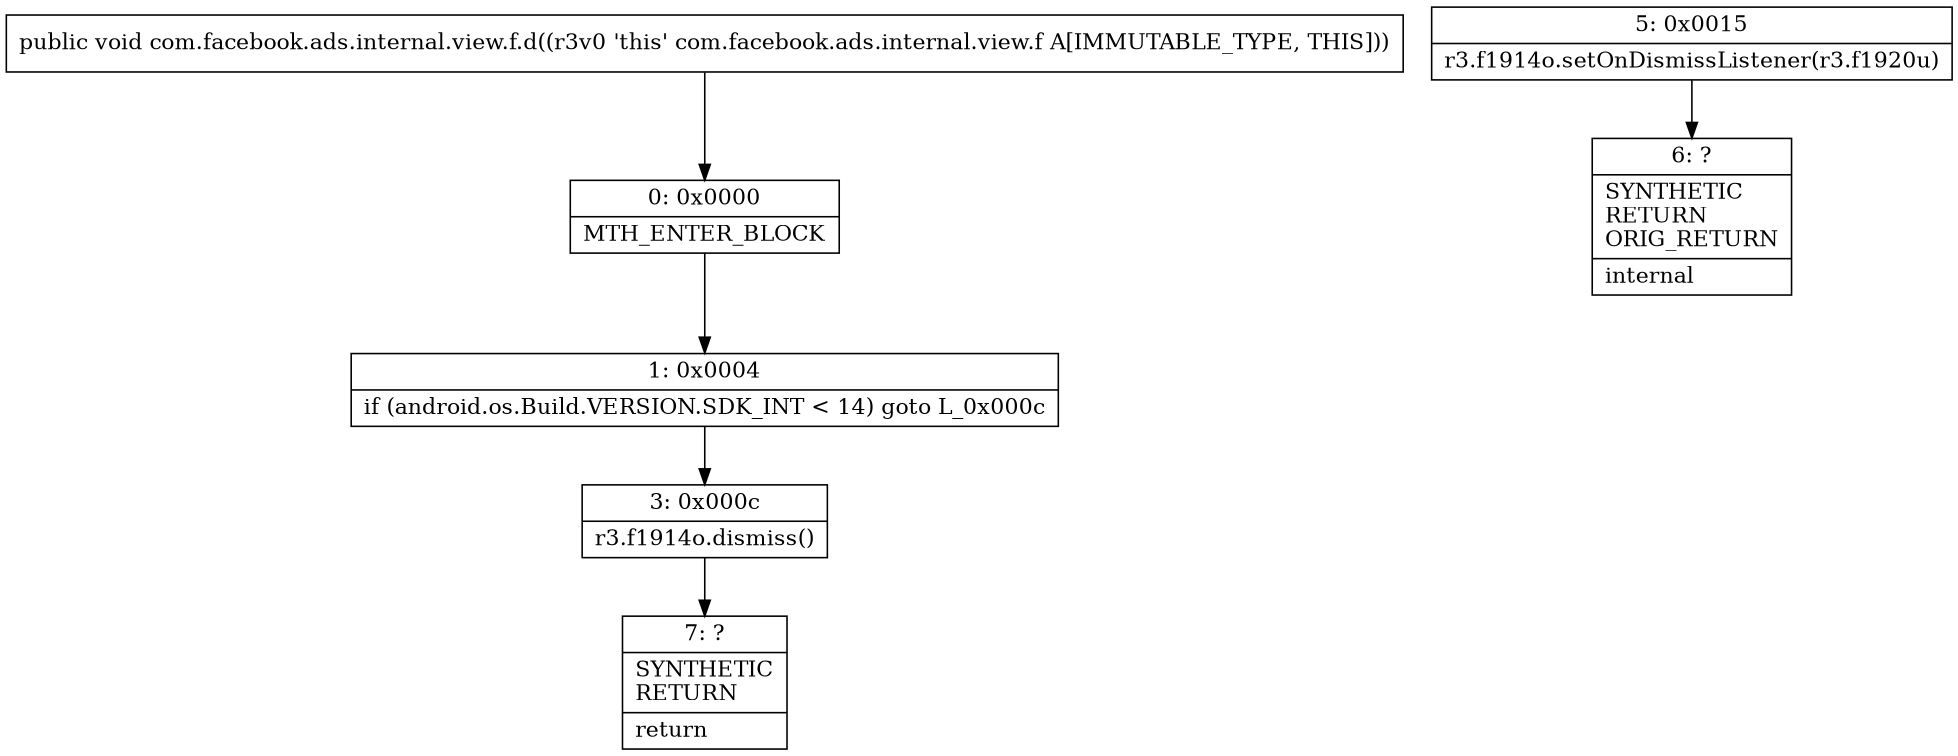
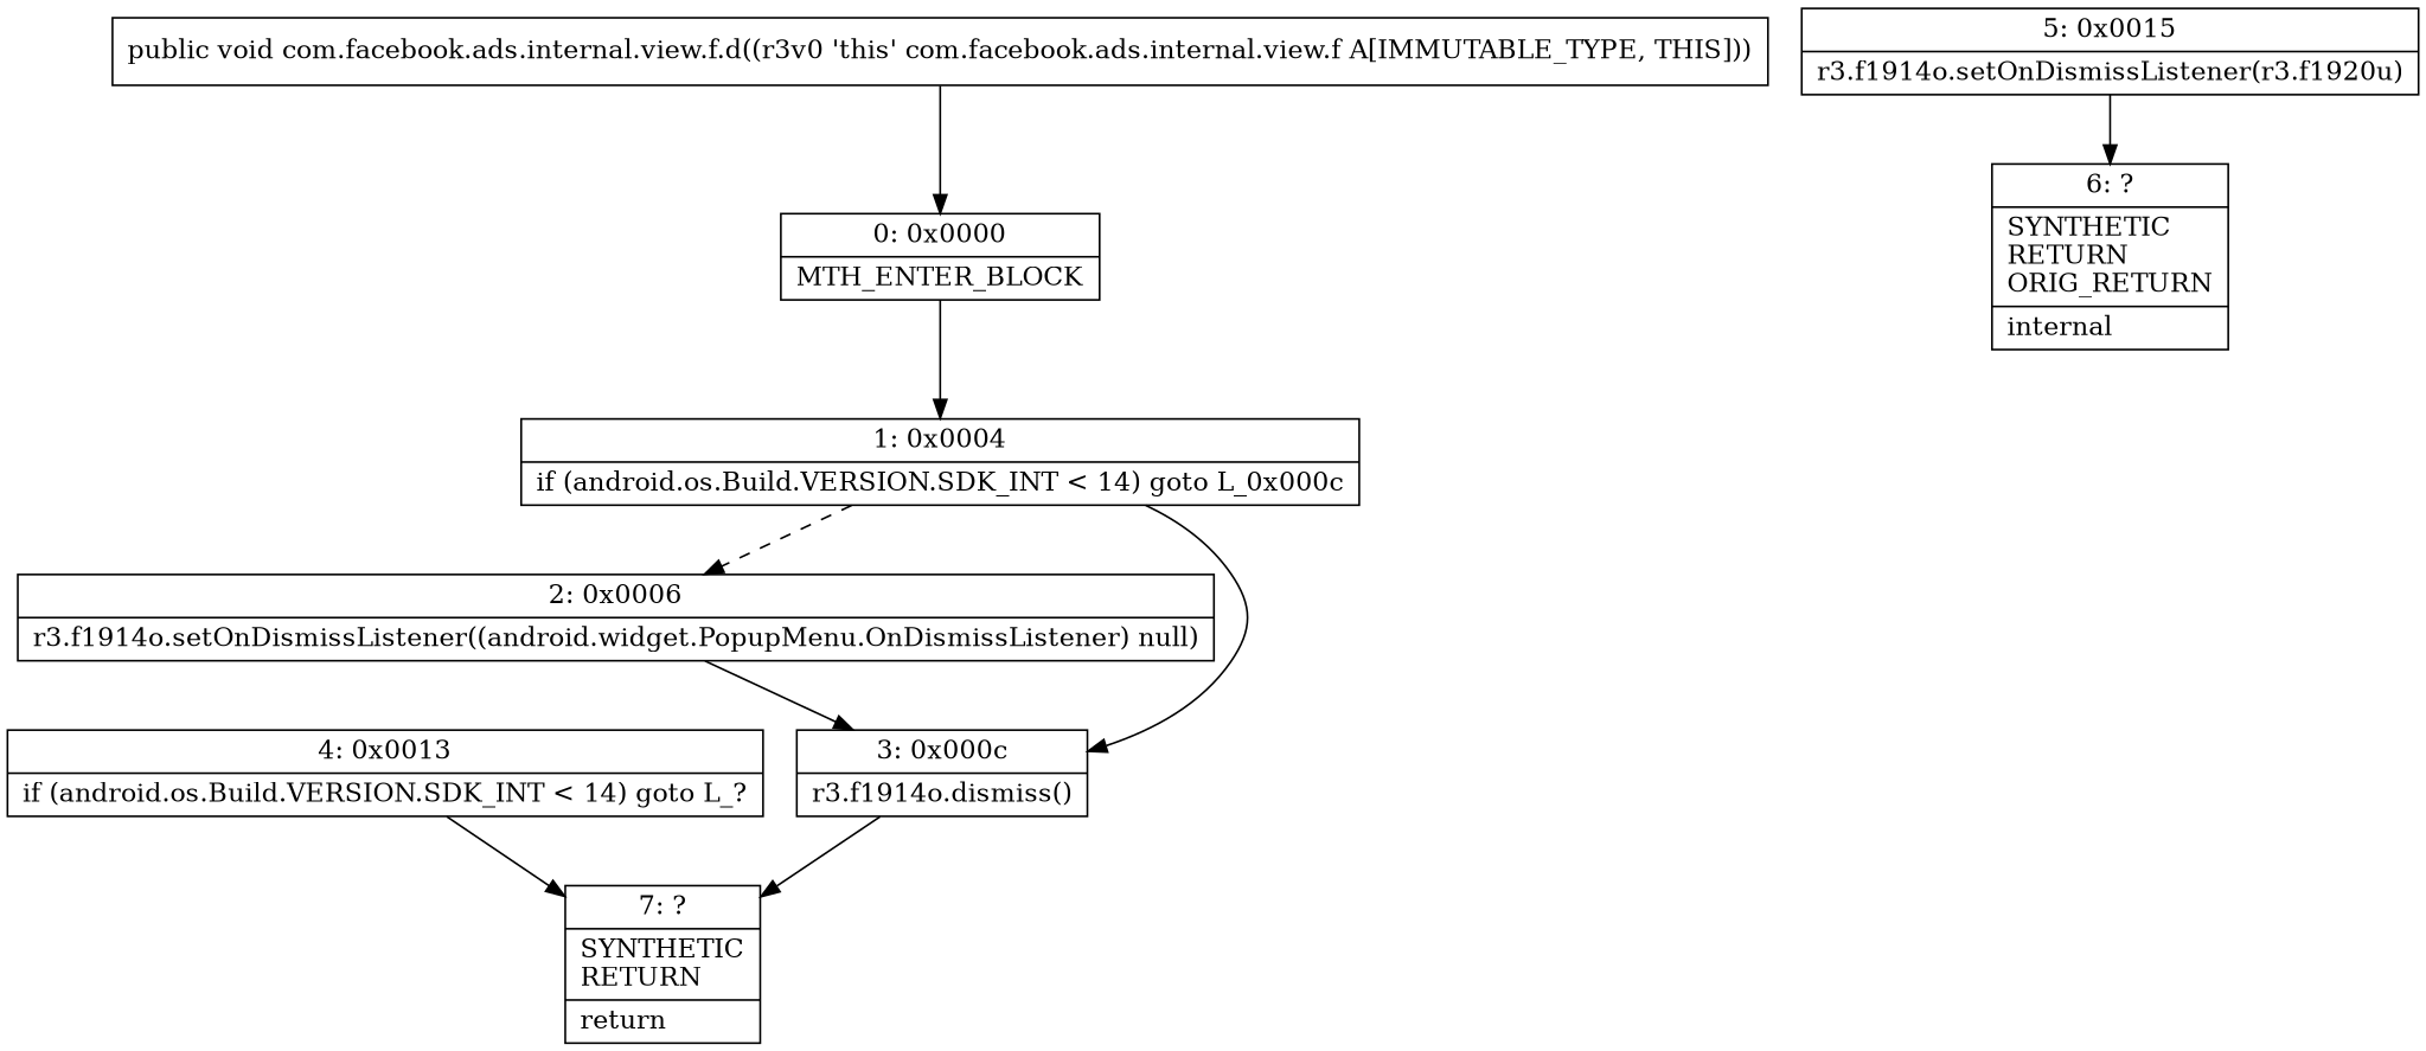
  digraph {
    node [shape=record]
    n1 [label="{0\:\ 0x0000|MTH_ENTER_BLOCK\l}"]
    n2 [label="{1\:\ 0x0004|if (android.os.Build.VERSION.SDK_INT \< 14) goto L_0x000c\l}"]
+   n3 [label="{2\:\ 0x0006|r3.f1914o.setOnDismissListener((android.widget.PopupMenu.OnDismissListener) null)\l}"]
    n4 [label="{3\:\ 0x000c|r3.f1914o.dismiss()\l}"]
    n5 [label="{7\:\ ?|SYNTHETIC\lRETURN\l|return\l}"]
+   n6 [label="{4\:\ 0x0013|if (android.os.Build.VERSION.SDK_INT \< 14) goto L_?\l}"]
    n7 [label="{5\:\ 0x0015|r3.f1914o.setOnDismissListener(r3.f1920u)\l}"]
    n8 [label="{6\:\ ?|SYNTHETIC\lRETURN\lORIG_RETURN\l|internal\l}"]
    n9 [label="{public void com.facebook.ads.internal.view.f.d((r3v0 'this' com.facebook.ads.internal.view.f A[IMMUTABLE_TYPE, THIS])) }"]
    n1 -> n2
+   n2 -> n3 [style=dashed]
    n2 -> n4
+   n3 -> n4
    n4 -> n5
+   n6 -> n5
    n7 -> n8
    n9 -> n1
  }
